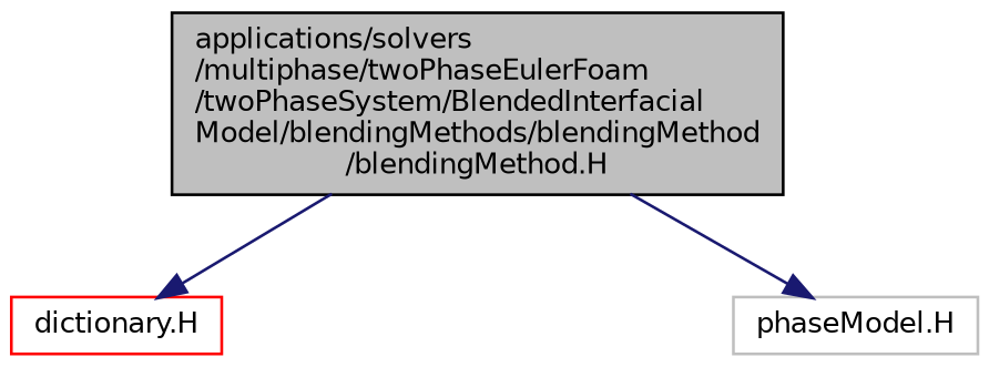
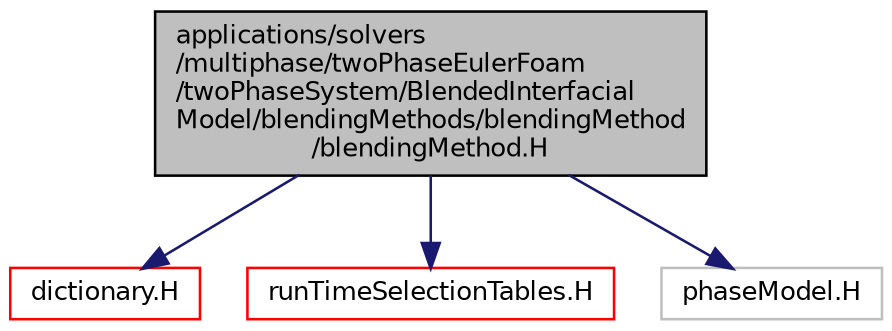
  digraph {
    node [color=red fontname=Helvetica fontsize=10 shape=record]
    edge [color=midnightblue fontname=Helvetica fontsize=10 labelfontname=Helvetica labelfontsize=10 style=solid]
    n1 [color=black fillcolor=grey75 fontcolor=black height=0.2 label="applications/solvers\l/multiphase/twoPhaseEulerFoam\l/twoPhaseSystem/BlendedInterfacial\lModel/blendingMethods/blendingMethod\l/blendingMethod.H" style=filled width=0.4]
    n2 [height=0.2 label="dictionary.H" width=0.4]
+   n3 [height=0.2 label="runTimeSelectionTables.H" width=0.4]
    n4 [color=grey75 height=0.2 label="phaseModel.H" width=0.4]
    n1 -> n2
+   n1 -> n3
    n1 -> n4
  }
